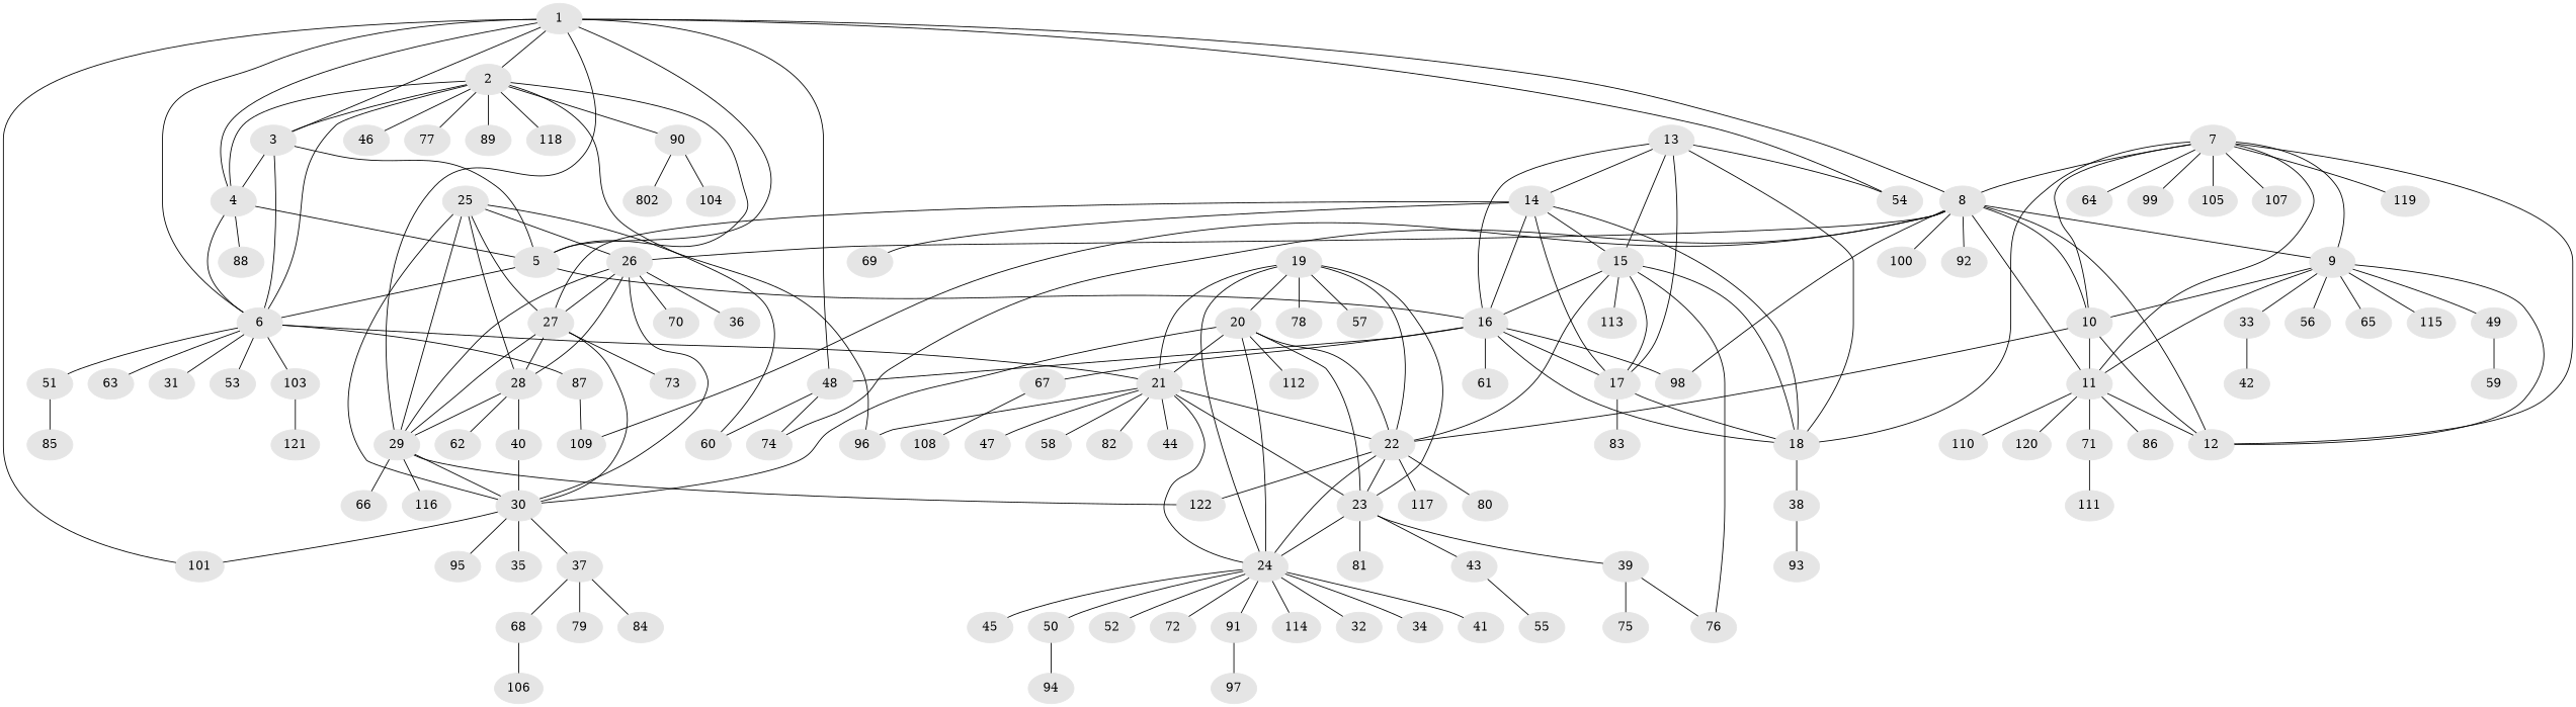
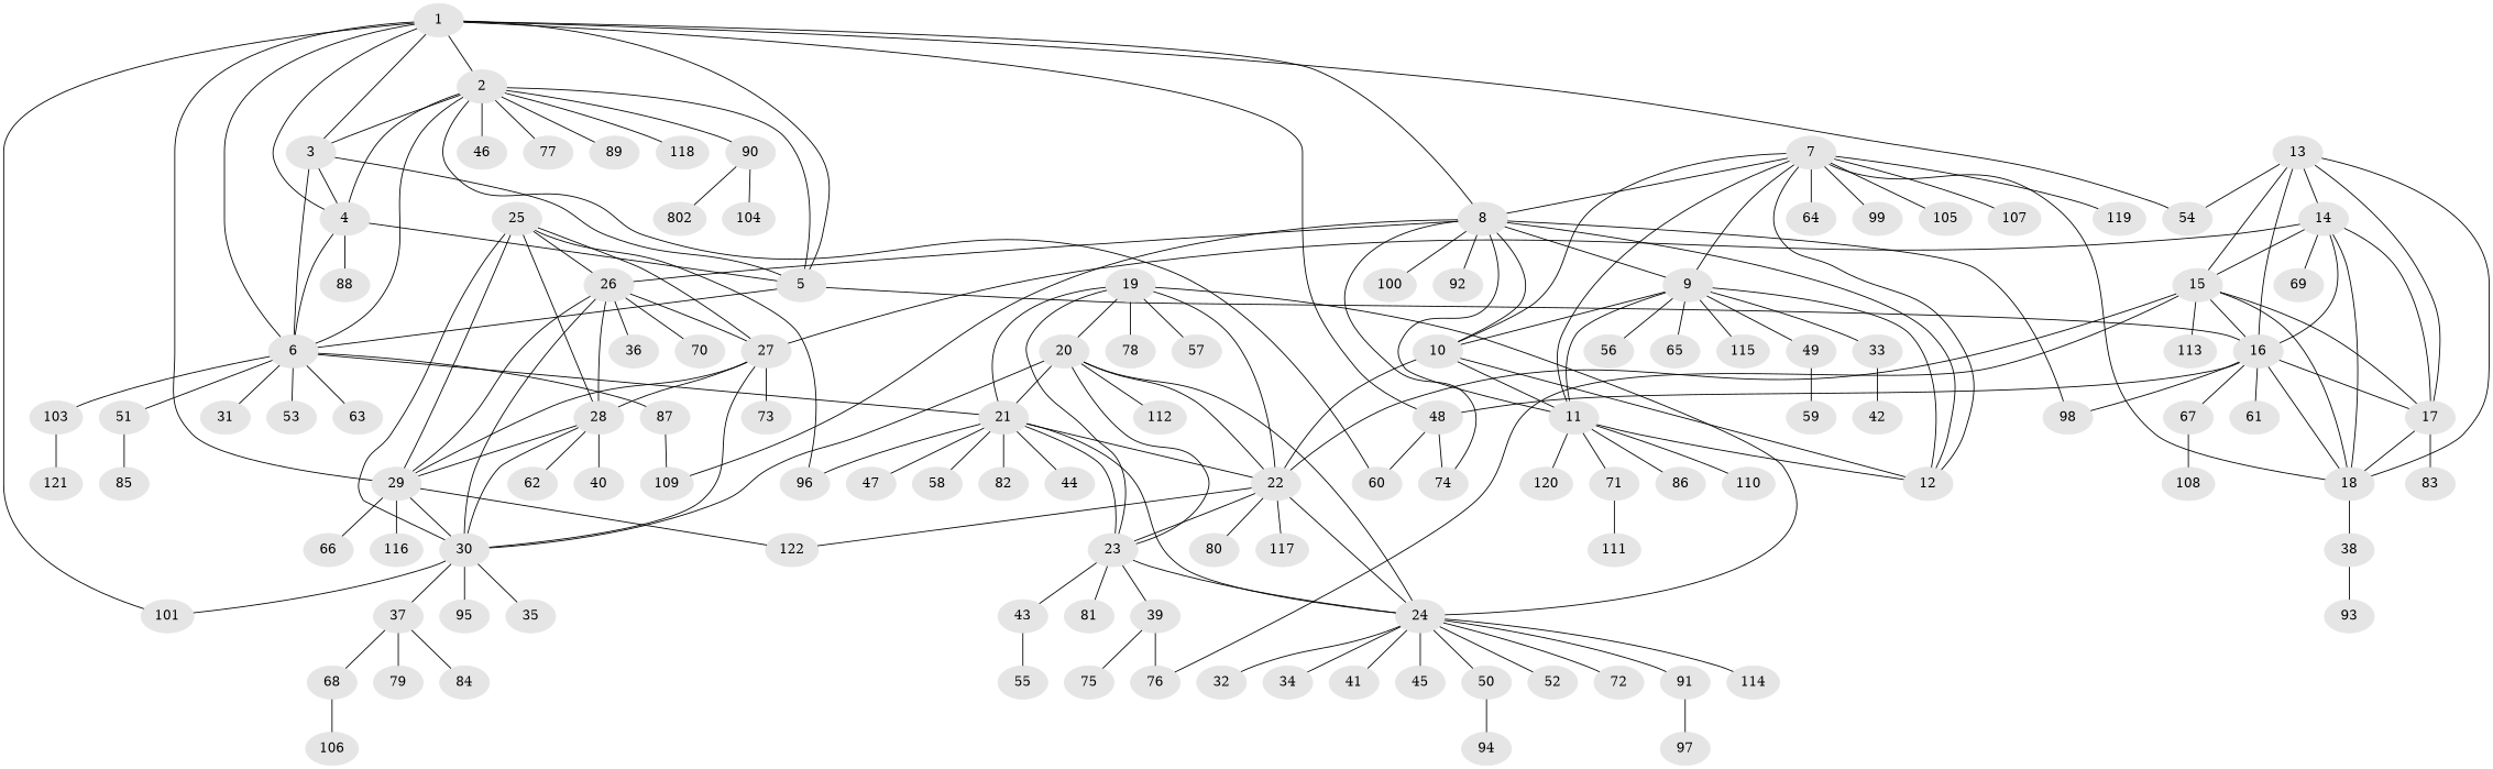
  graph {
    node [color=gray90 style=filled]
    1
    2
    3
    4
    5
    6
    8
    29
    48
    54
    101
    46
    60
    77
    89
    90
    118
    88
    16
    21
    31
    51
    53
    63
    87
    103
    9
    10
    11
    12
    26
    74
    92
    98
    100
    109
    30
    122
    66
    116
    n41 [label=802]
    104
    18
    17
    61
    67
    22
    23
    24
    44
    47
    58
    82
    96
    85
    121
    7
    64
    99
    105
    107
    119
    33
    49
    56
    65
    115
    71
    86
    110
    120
    38
    27
    28
    36
    70
    42
    59
    80
    117
    111
    13
    14
    15
    69
    76
    113
    83
    73
    108
    93
    19
    20
    57
    78
    112
    39
    43
    81
    32
    34
    41
    45
    50
    52
    72
    91
    114
    35
    37
    95
    75
    55
    94
    97
    25
    40
    62
    68
    79
    84
    106
    1 -- 2
    1 -- 3
    1 -- 4
    1 -- 5
    1 -- 6
    1 -- 8
    1 -- 29
    1 -- 48
    1 -- 54
    1 -- 101
    2 -- 3
    2 -- 4
    2 -- 5
    2 -- 6
    2 -- 46
    2 -- 60
    2 -- 77
    2 -- 89
    2 -- 90
    2 -- 118
    3 -- 4
    3 -- 5
    3 -- 6
    4 -- 5
    4 -- 6
    4 -- 88
    5 -- 6
    5 -- 16
    6 -- 21
    6 -- 31
    6 -- 51
    6 -- 53
    6 -- 63
    6 -- 87
    6 -- 103
    8 -- 9
    8 -- 10
    8 -- 11
    8 -- 12
    8 -- 26
    8 -- 74
    8 -- 92
    8 -- 98
    8 -- 100
    8 -- 109
    29 -- 30
    29 -- 122
    29 -- 66
    29 -- 116
    48 -- 60
    48 -- 74
    90 -- n41
    90 -- 104
    16 -- 48
    16 -- 98
    16 -- 18
    16 -- 17
    16 -- 61
    16 -- 67
    21 -- 22
    21 -- 23
    21 -- 24
    21 -- 44
    21 -- 47
    21 -- 58
    21 -- 82
    21 -- 96
    51 -- 85
    87 -- 109
    103 -- 121
    9 -- 10
    9 -- 11
    9 -- 12
    9 -- 33
    9 -- 49
    9 -- 56
    9 -- 65
    9 -- 115
    10 -- 11
    10 -- 12
    10 -- 22
    11 -- 12
    11 -- 71
    11 -- 86
    11 -- 110
    11 -- 120
    26 -- 29
    26 -- 30
    26 -- 27
    26 -- 28
    26 -- 36
    26 -- 70
    30 -- 101
    30 -- 35
    30 -- 37
    30 -- 95
    18 -- 38
    17 -- 18
    17 -- 83
    67 -- 108
    22 -- 122
    22 -- 23
    22 -- 24
    22 -- 80
    22 -- 117
    23 -- 24
    23 -- 39
    23 -- 43
    23 -- 81
    24 -- 32
    24 -- 34
    24 -- 41
    24 -- 45
    24 -- 50
    24 -- 52
    24 -- 72
    24 -- 91
    24 -- 114
    7 -- 8
    7 -- 9
    7 -- 10
    7 -- 11
    7 -- 12
    7 -- 18
    7 -- 64
    7 -- 99
    7 -- 105
    7 -- 107
    7 -- 119
    33 -- 42
    49 -- 59
    71 -- 111
    38 -- 93
    27 -- 29
    27 -- 30
    27 -- 28
    27 -- 73
    28 -- 29
-   40 -- 30
+   28 -- 30
    28 -- 40
    28 -- 62
    13 -- 54
    13 -- 16
    13 -- 18
    13 -- 17
    13 -- 14
    13 -- 15
    14 -- 16
    14 -- 18
    14 -- 17
    14 -- 27
    14 -- 15
    14 -- 69
    15 -- 16
    15 -- 18
    15 -- 17
    15 -- 22
    15 -- 76
    15 -- 113
    19 -- 21
    19 -- 22
    19 -- 23
    19 -- 24
    19 -- 20
    19 -- 57
    19 -- 78
    20 -- 21
    20 -- 30
    20 -- 22
    20 -- 23
    20 -- 24
    20 -- 112
    39 -- 76
    39 -- 75
    43 -- 55
    50 -- 94
    91 -- 97
    37 -- 68
    37 -- 79
    37 -- 84
    25 -- 29
    25 -- 26
    25 -- 30
    25 -- 96
    25 -- 27
    25 -- 28
    68 -- 106
  }
